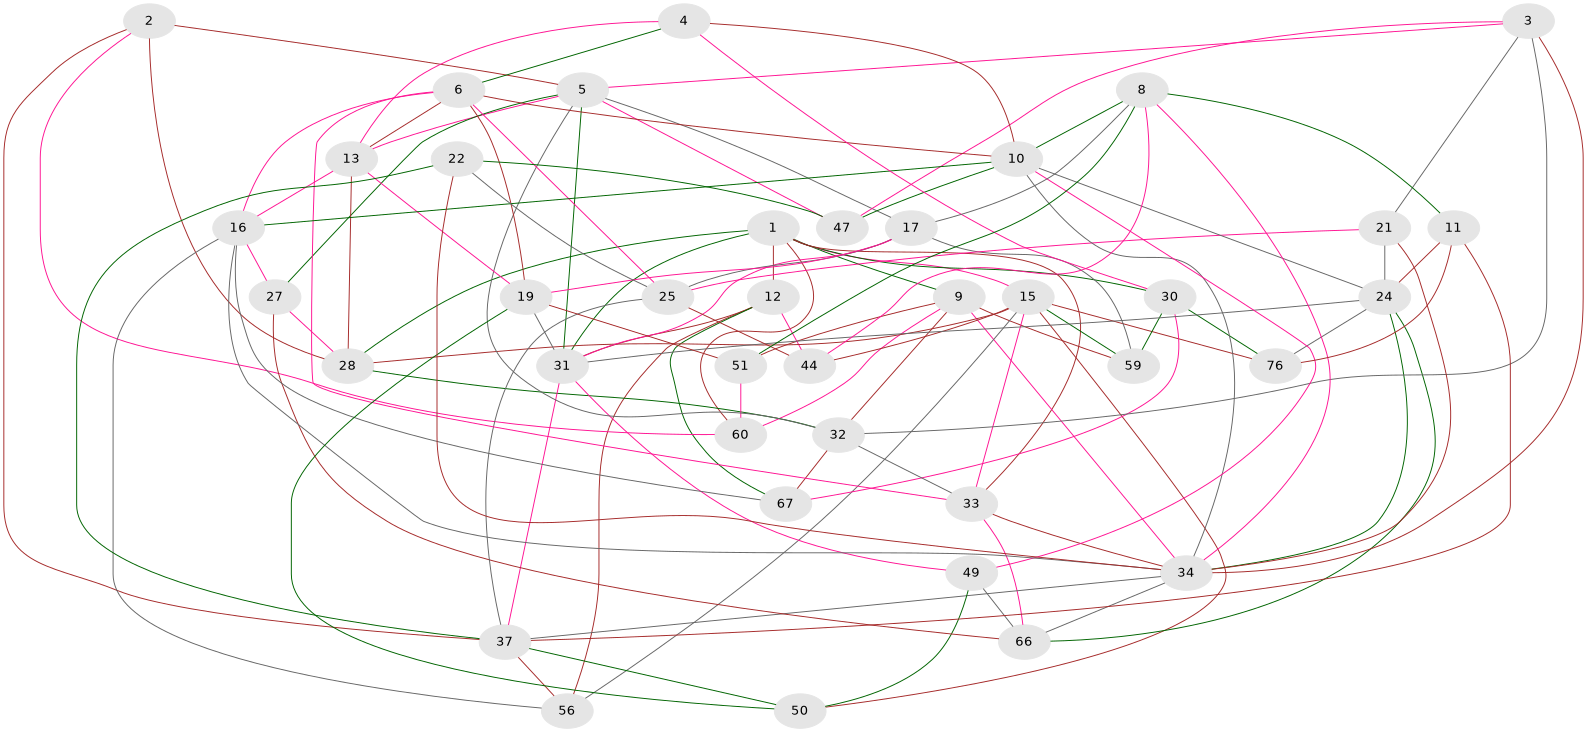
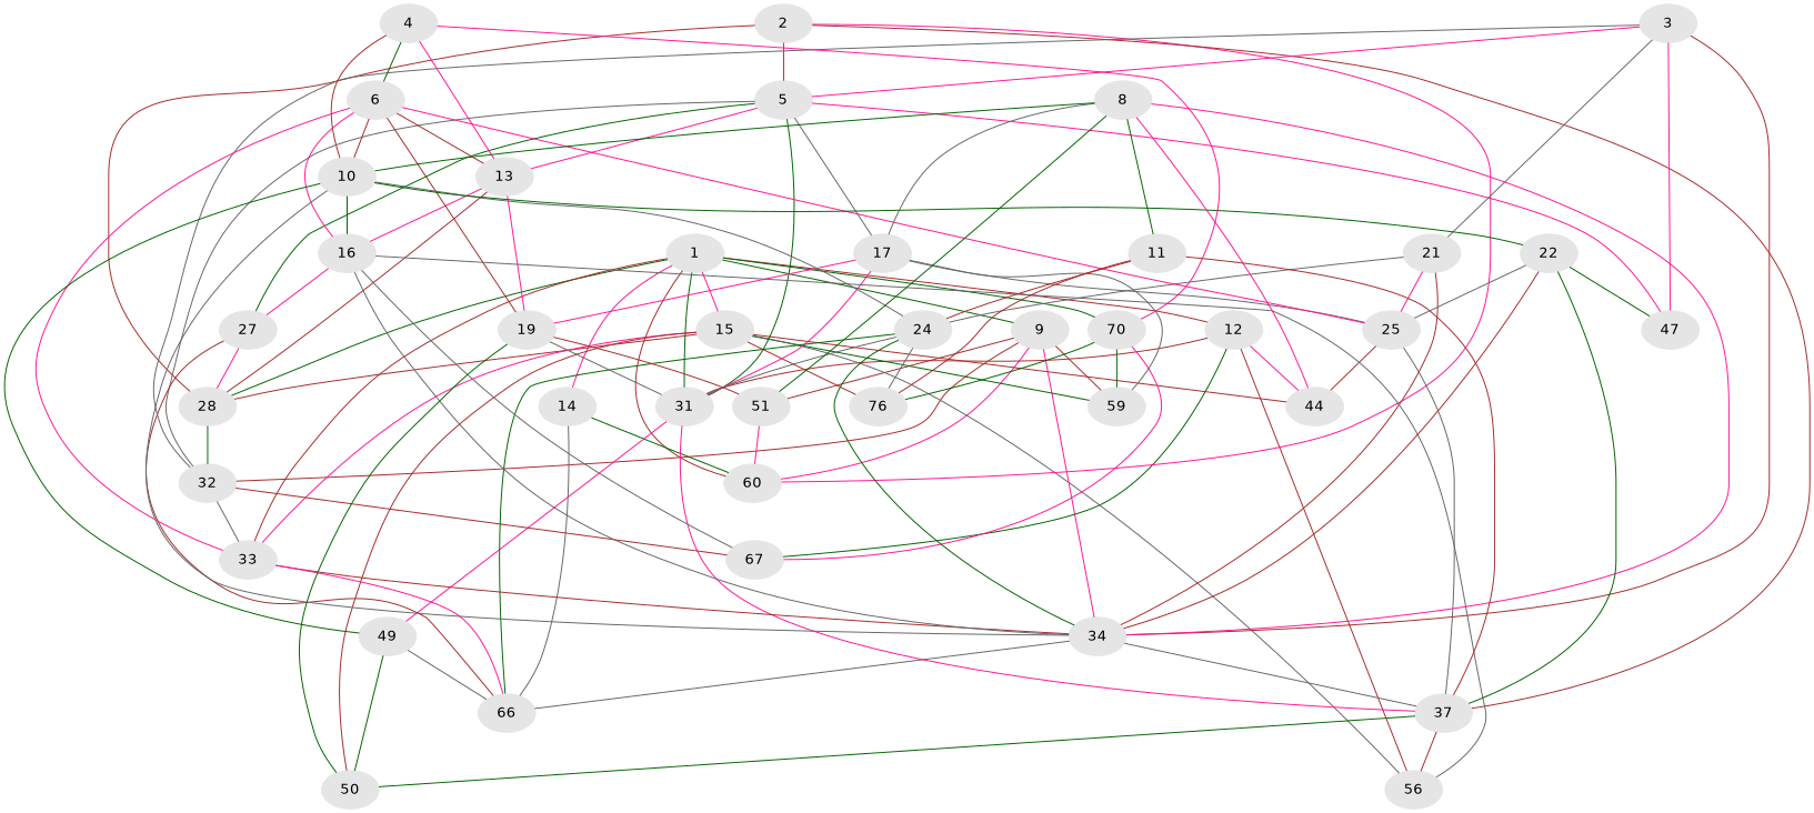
  graph {
    fontname="DejaVu Sans"
    node [color=gray90 fontname="DejaVu Sans" style=filled]
    edge [color=brown fontname="DejaVu Sans"]
    1 [super="+48+63"]
    9 [super="+18"]
    12 [super="+23"]
+   14
    15 [super="+40+65"]
    28 [super="+46"]
-   30 [super="+77"]
+   30 [super="+77" label=70]
    31 [super="+68+38"]
    33 [super="+54"]
    60 [super="+70"]
    32 [super="+36"]
    34 [super="+62+74+53"]
    51
    59
    44
    56
    67
    66 [super="+73"]
    76
    50
    37 [super="+52+64"]
    49
    2 [super="+26"]
    5 [super="+72+71"]
    47
    13 [super="+45"]
    17 [super="+20"]
    27
    24 [super="+58+69"]
    3 [super="+57"]
    21
    25 [super="+42"]
    6 [super="+43+7"]
    10 [super="+39+75"]
    16 [super="+35+29"]
    19 [super="+41"]
    4
    8 [super="+61"]
    11
    22
    1 -- 9 [color=darkgreen]
    1 -- 12 [weight=2]
+   1 -- 14 [color=deeppink]
    1 -- 15 [color=deeppink]
    1 -- 28 [color=darkgreen weight=2]
    1 -- 30 [color=darkgreen weight=2]
    1 -- 31 [color=darkgreen]
    1 -- 33
    1 -- 60
    9 -- 60 [color=deeppink]
    9 -- 32
    9 -- 34 [color=deeppink]
    9 -- 51
    9 -- 59
    12 -- 31
    12 -- 44 [color=deeppink]
    12 -- 56
    12 -- 67 [color=darkgreen]
+   14 -- 60 [color=darkgreen weight=2]
+   14 -- 66 [color=gray40]
    15 -- 28
    15 -- 33 [color=deeppink]
    15 -- 59 [color=darkgreen]
    15 -- 44
    15 -- 56 [color=gray40]
    15 -- 76
    15 -- 50
    28 -- 32 [color=darkgreen]
    30 -- 59 [color=darkgreen]
    30 -- 67 [color=deeppink]
    30 -- 76 [color=darkgreen]
    31 -- 37 [color=deeppink]
    31 -- 49 [color=deeppink]
    33 -- 34
    33 -- 66 [color=deeppink]
    32 -- 33 [color=gray40]
    32 -- 67
    34 -- 66 [color=gray40]
    34 -- 37 [color=gray40]
    51 -- 60 [color=deeppink]
    37 -- 56
    37 -- 50 [color=darkgreen]
    49 -- 66 [color=gray40]
    49 -- 50 [color=darkgreen]
    2 -- 28 [weight=2]
    2 -- 60 [color=deeppink]
    2 -- 37
    2 -- 5
    5 -- 31 [color=darkgreen]
    5 -- 32 [color=gray40]
    5 -- 47 [color=deeppink]
    5 -- 13 [color=deeppink]
    5 -- 17 [color=gray40]
    5 -- 27 [color=darkgreen]
    13 -- 28
    13 -- 16 [color=deeppink]
    13 -- 19 [color=deeppink]
    17 -- 31 [color=deeppink]
    17 -- 59 [color=gray40]
    17 -- 25 [color=gray40]
    17 -- 19 [color=deeppink]
    27 -- 28 [color=deeppink]
    27 -- 66
    24 -- 31 [color=gray40]
    24 -- 34 [color=darkgreen]
    24 -- 66 [color=darkgreen]
    24 -- 76 [color=gray40]
    3 -- 32 [color=gray40]
    3 -- 34 [weight=2]
    3 -- 5 [color=deeppink]
    3 -- 47 [color=deeppink]
    3 -- 21 [color=gray40]
    21 -- 34
    21 -- 24 [color=gray40]
    21 -- 25 [color=deeppink]
    25 -- 44
    25 -- 37 [color=gray40]
    6 -- 33 [color=deeppink]
    6 -- 13
    6 -- 25 [color=deeppink]
    6 -- 10
    6 -- 16 [color=deeppink weight=2]
    6 -- 19
    10 -- 34 [color=gray40]
-   10 -- 49 [color=deeppink]
-   10 -- 47 [color=darkgreen]
+   10 -- 49 [color=darkgreen]
+   10 -- 22 [color=darkgreen]
    10 -- 24 [color=gray40]
    10 -- 16 [color=darkgreen]
    16 -- 34 [color=gray40]
    16 -- 56 [color=gray40]
    16 -- 67 [color=gray40]
    16 -- 27 [color=deeppink]
    19 -- 31 [color=gray40]
    19 -- 51
    19 -- 50 [color=darkgreen]
    4 -- 30 [color=deeppink]
    4 -- 13 [color=deeppink]
    4 -- 6 [color=darkgreen]
    4 -- 10
    8 -- 34 [color=deeppink]
    8 -- 51 [color=darkgreen]
    8 -- 44 [color=deeppink]
    8 -- 17 [color=gray40]
    8 -- 10 [color=darkgreen]
    8 -- 11 [color=darkgreen]
    11 -- 76
    11 -- 37
    11 -- 24
    22 -- 34
    22 -- 37 [color=darkgreen]
    22 -- 47 [color=darkgreen]
    22 -- 25 [color=gray40]
  }
